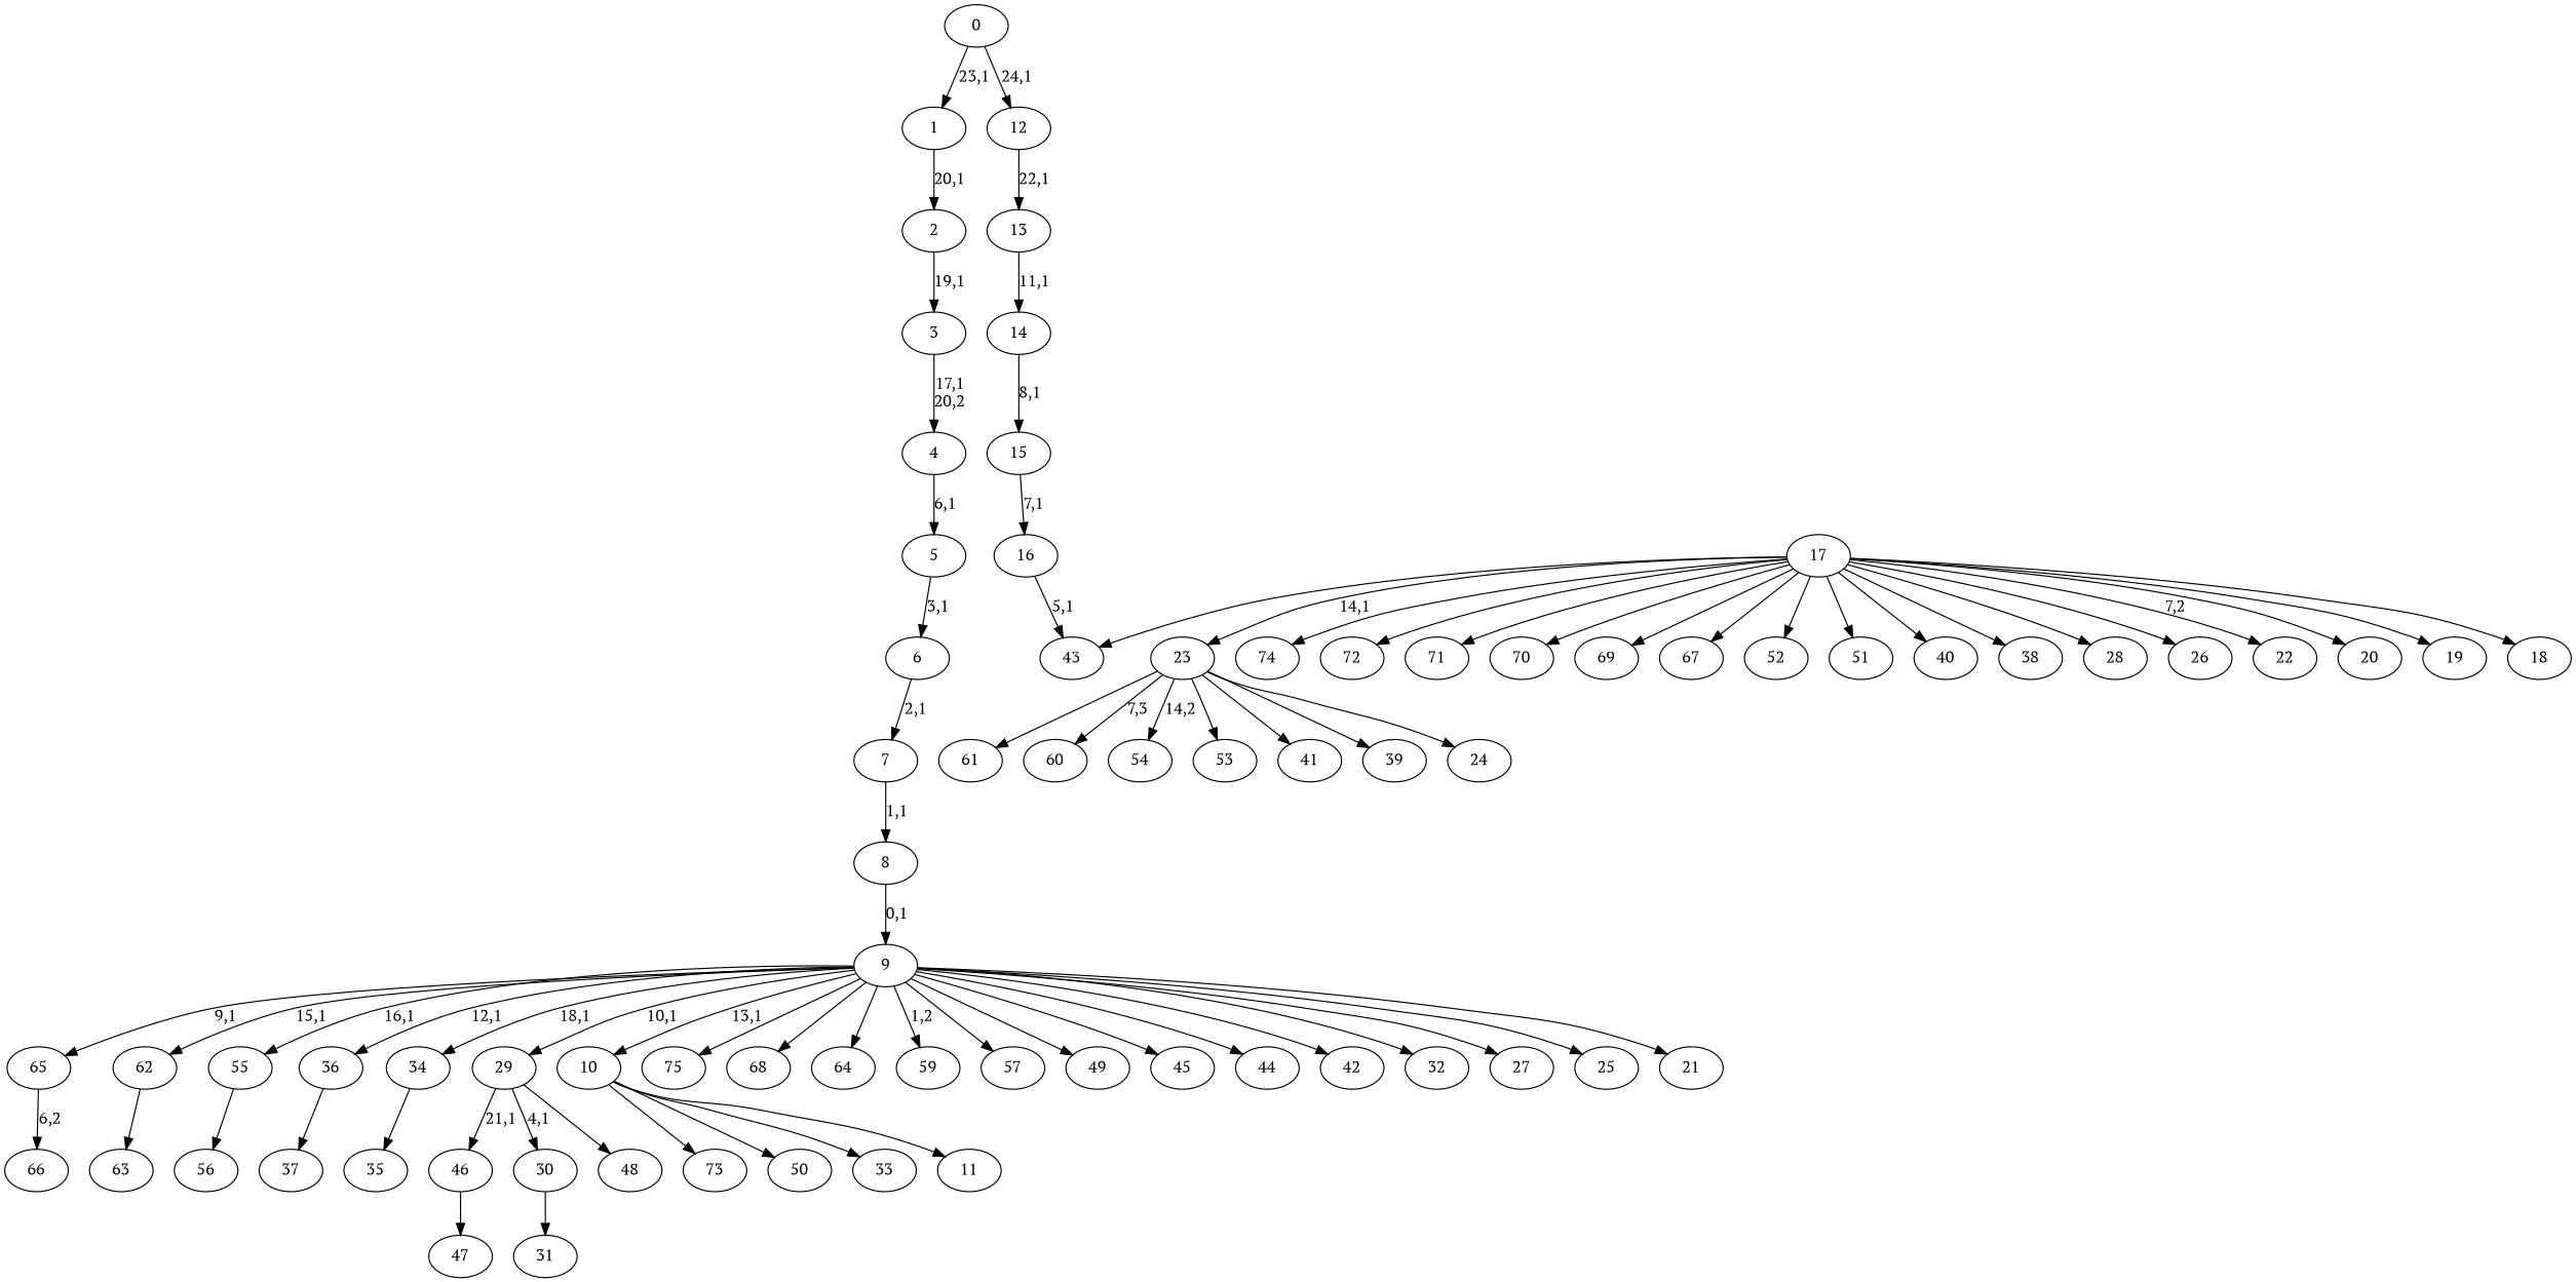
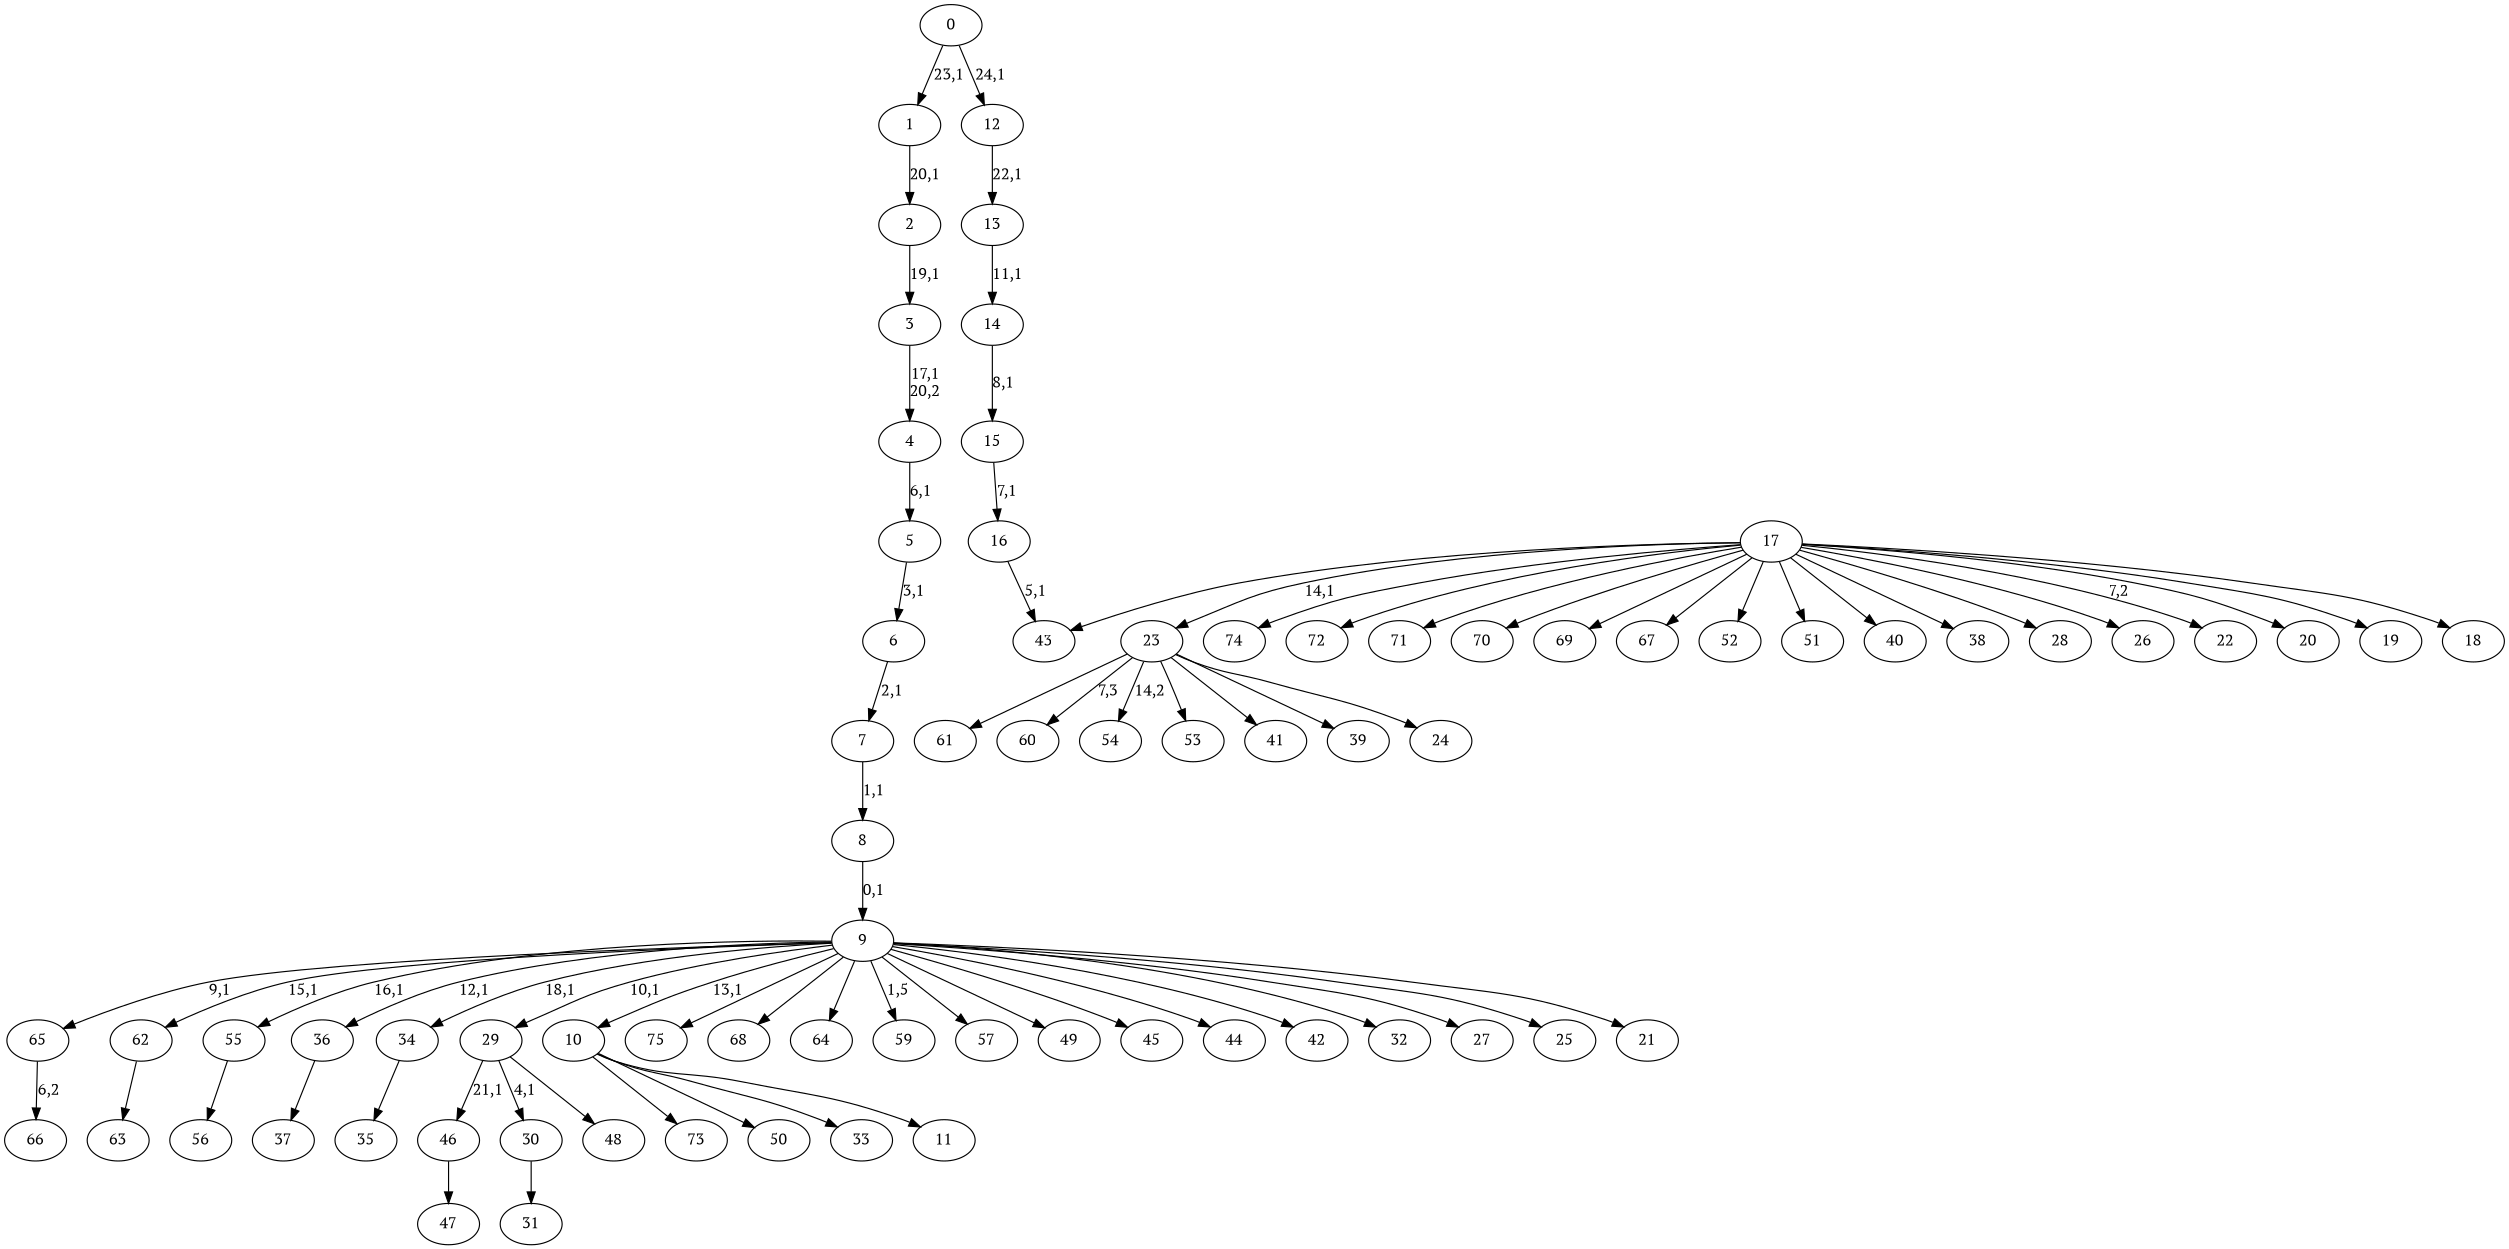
  digraph {
    fontname="PT Serif"
    node [fontname="PT Serif"]
    edge [fontname="PT Serif"]
    65
    66
    62
    63
    55
    56
    46
    47
    36
    37
    34
    35
    30
    31
    29
    48
    23
    61
    60
    54
    53
    41
    39
    24
    17
    74
    72
    71
    70
    69
    67
    52
    51
    43
    40
    38
    28
    26
    22
    20
    19
    18
    16
    15
    14
    13
    12
    10
    73
    50
    33
    11
    9
    75
    68
    64
    59
    57
    49
    45
    44
    42
    32
    27
    25
    21
    8
    7
    6
    5
    4
    3
    2
    1
    0
    65 -> 66 [label="6,2"]
    62 -> 63
    55 -> 56
    46 -> 47
    36 -> 37
    34 -> 35
    30 -> 31
    29 -> 46 [label="21,1"]
    29 -> 30 [label="4,1"]
    29 -> 48
    23 -> 61
    23 -> 60 [label="7,3"]
    23 -> 54 [label="14,2"]
    23 -> 53
    23 -> 41
    23 -> 39
    23 -> 24
    17 -> 23 [label="14,1"]
    17 -> 74
    17 -> 72
    17 -> 71
    17 -> 70
    17 -> 69
    17 -> 67
    17 -> 52
    17 -> 51
    17 -> 43
    17 -> 40
    17 -> 38
    17 -> 28
    17 -> 26
    17 -> 22 [label="7,2"]
    17 -> 20
    17 -> 19
    17 -> 18
    16 -> 43 [label="5,1"]
    15 -> 16 [label="7,1"]
    14 -> 15 [label="8,1"]
    13 -> 14 [label="11,1"]
    12 -> 13 [label="22,1"]
    10 -> 73
    10 -> 50
    10 -> 33
    10 -> 11
    9 -> 65 [label="9,1"]
    9 -> 62 [label="15,1"]
    9 -> 55 [label="16,1"]
    9 -> 36 [label="12,1"]
    9 -> 34 [label="18,1"]
    9 -> 29 [label="10,1"]
    9 -> 10 [label="13,1"]
    9 -> 75
    9 -> 68
    9 -> 64
-   9 -> 59 [label="1,2"]
+   9 -> 59 [label="1,5"]
    9 -> 57
    9 -> 49
    9 -> 45
    9 -> 44
    9 -> 42
    9 -> 32
    9 -> 27
    9 -> 25
    9 -> 21
    8 -> 9 [label="0,1"]
    7 -> 8 [label="1,1"]
    6 -> 7 [label="2,1"]
    5 -> 6 [label="3,1"]
    4 -> 5 [label="6,1"]
    3 -> 4 [label="17,1\n20,2"]
    2 -> 3 [label="19,1"]
    1 -> 2 [label="20,1"]
    0 -> 12 [label="24,1"]
    0 -> 1 [label="23,1"]
  }
